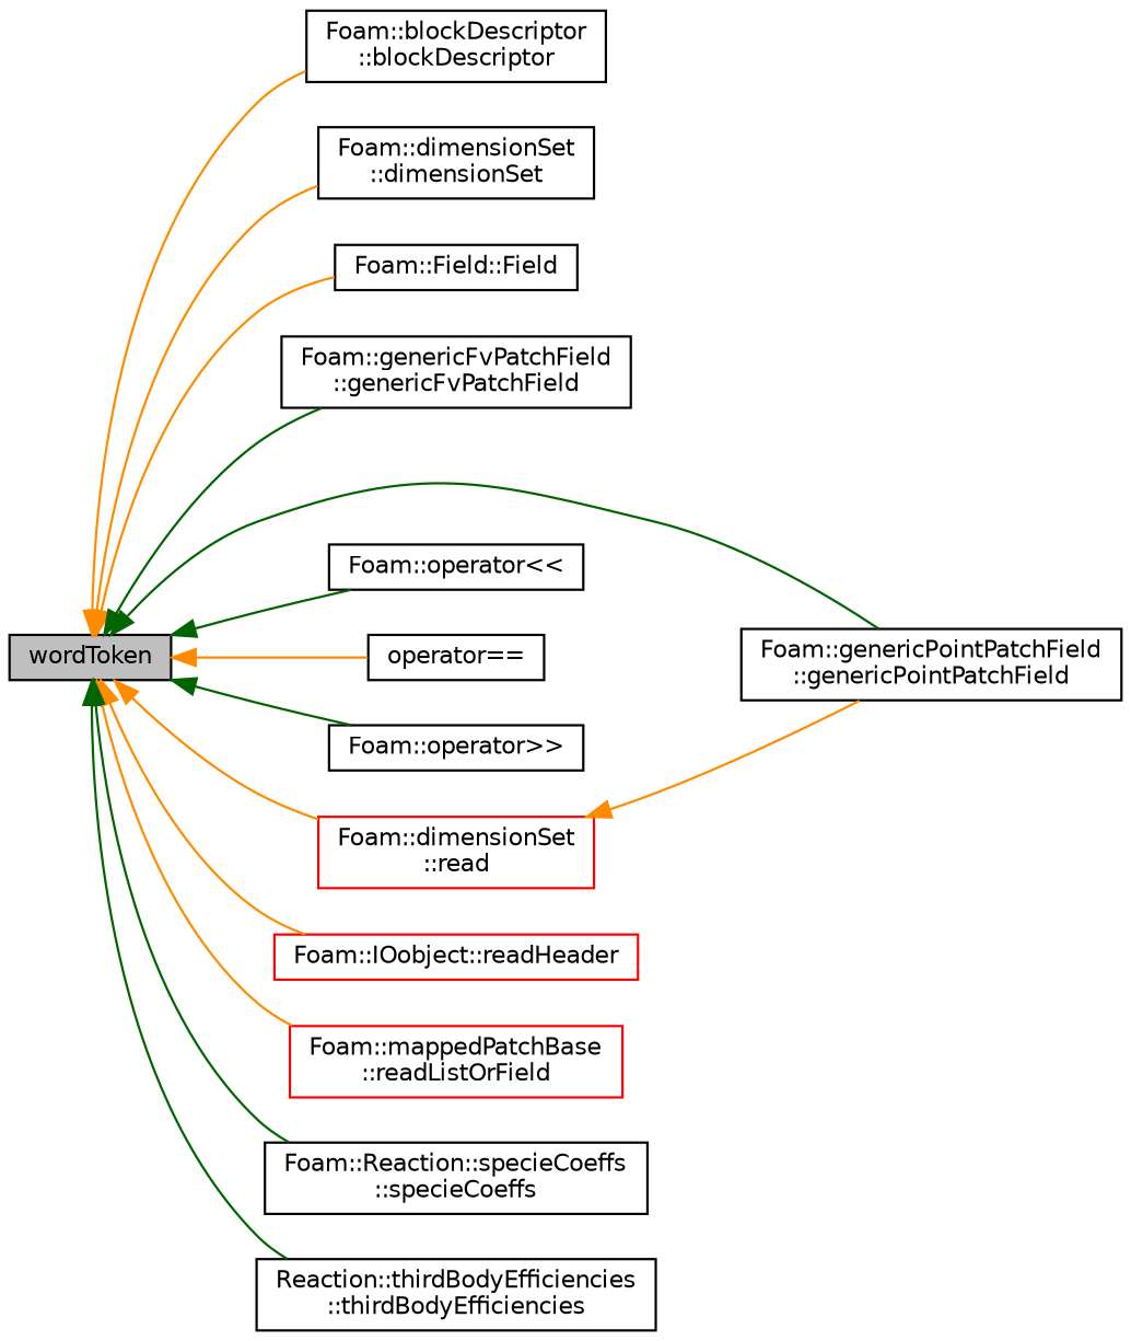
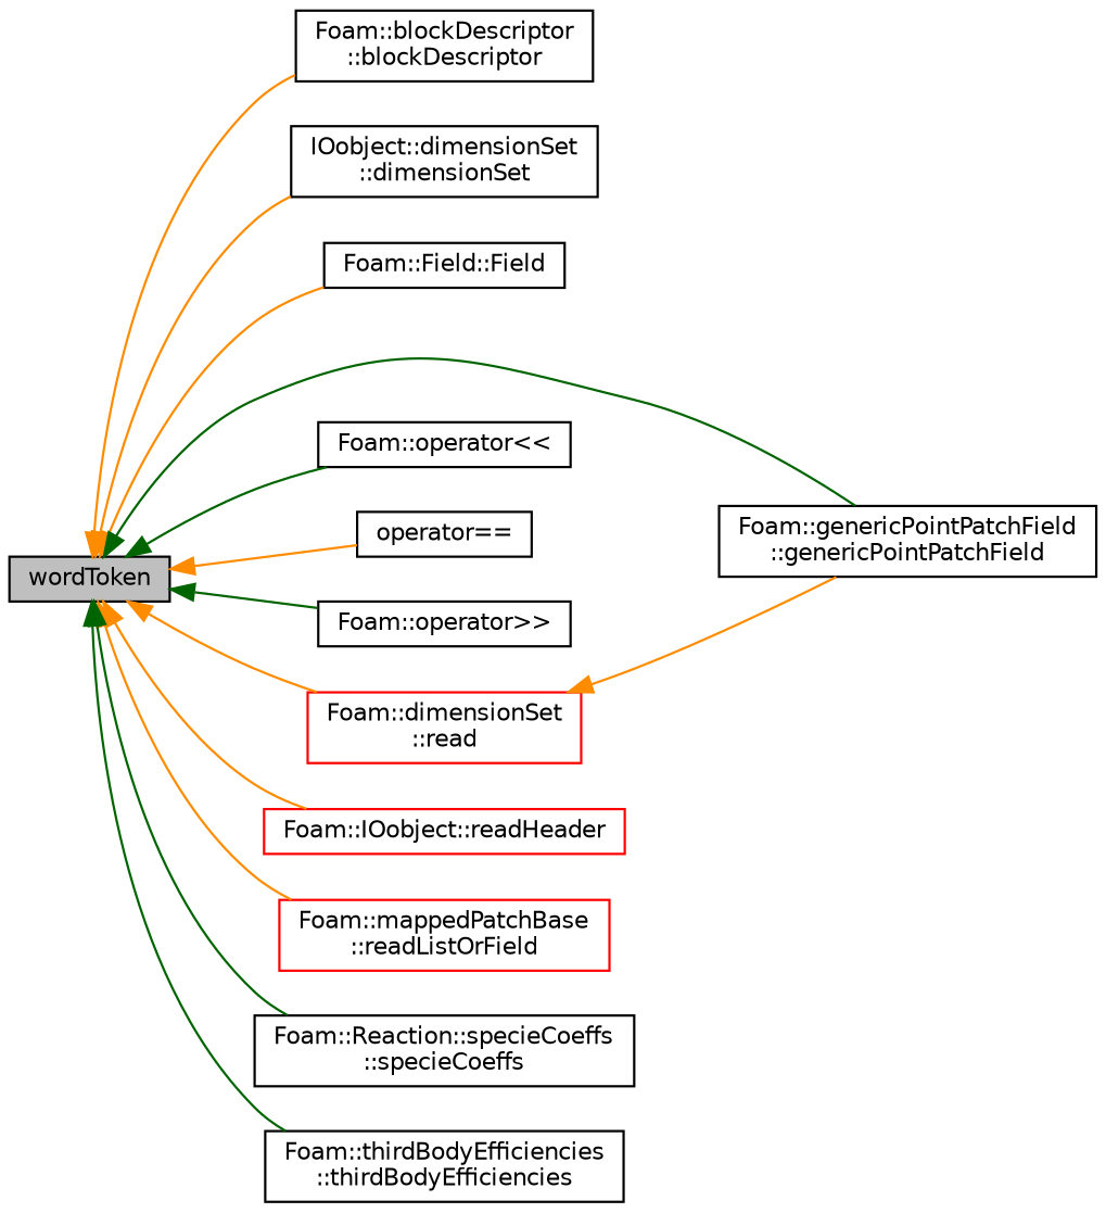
  digraph {
    rankdir=LR
    node [color=black fontname=Helvetica fontsize=10 shape=record]
    edge [color=darkorange dir=back fontname=Helvetica fontsize=10 labelfontname=Helvetica labelfontsize=10 style=solid]
    n1 [fillcolor=grey75 fontcolor=black height=0.2 label=wordToken style=filled width=0.4]
    n2 [height=0.2 label="Foam::blockDescriptor\l::blockDescriptor" width=0.4]
-   n3 [height=0.2 label="Foam::dimensionSet\l::dimensionSet" width=0.4]
+   n3 [height=0.2 label="IOobject::dimensionSet\l::dimensionSet" width=0.4]
    n4 [height=0.2 label="Foam::Field::Field" width=0.4]
-   n5 [height=0.2 label="Foam::genericFvPatchField\l::genericFvPatchField" width=0.4]
    n6 [height=0.2 label="Foam::genericPointPatchField\l::genericPointPatchField" width=0.4]
    n7 [height=0.2 label="Foam::operator\<\<" width=0.4]
    n8 [height=0.2 label="operator==" width=0.4]
    n9 [height=0.2 label="Foam::operator\>\>" width=0.4]
    n10 [color=red height=0.2 label="Foam::dimensionSet\l::read" width=0.4]
    n11 [color=red height=0.2 label="Foam::IOobject::readHeader" width=0.4]
    n12 [color=red height=0.2 label="Foam::mappedPatchBase\l::readListOrField" width=0.4]
    n13 [height=0.2 label="Foam::Reaction::specieCoeffs\l::specieCoeffs" width=0.4]
-   n14 [height=0.2 label="Reaction::thirdBodyEfficiencies\l::thirdBodyEfficiencies" width=0.4]
+   n14 [height=0.2 label="Foam::thirdBodyEfficiencies\l::thirdBodyEfficiencies" width=0.4]
    n1 -> n2
    n1 -> n3
    n1 -> n4
-   n1 -> n5 [color=darkgreen]
    n1 -> n6 [color=darkgreen]
    n1 -> n7 [color=darkgreen]
    n1 -> n8
    n1 -> n9 [color=darkgreen]
    n1 -> n10
    n1 -> n11
    n1 -> n12
    n1 -> n13 [color=darkgreen]
    n1 -> n14 [color=darkgreen]
    n10 -> n6
  }
